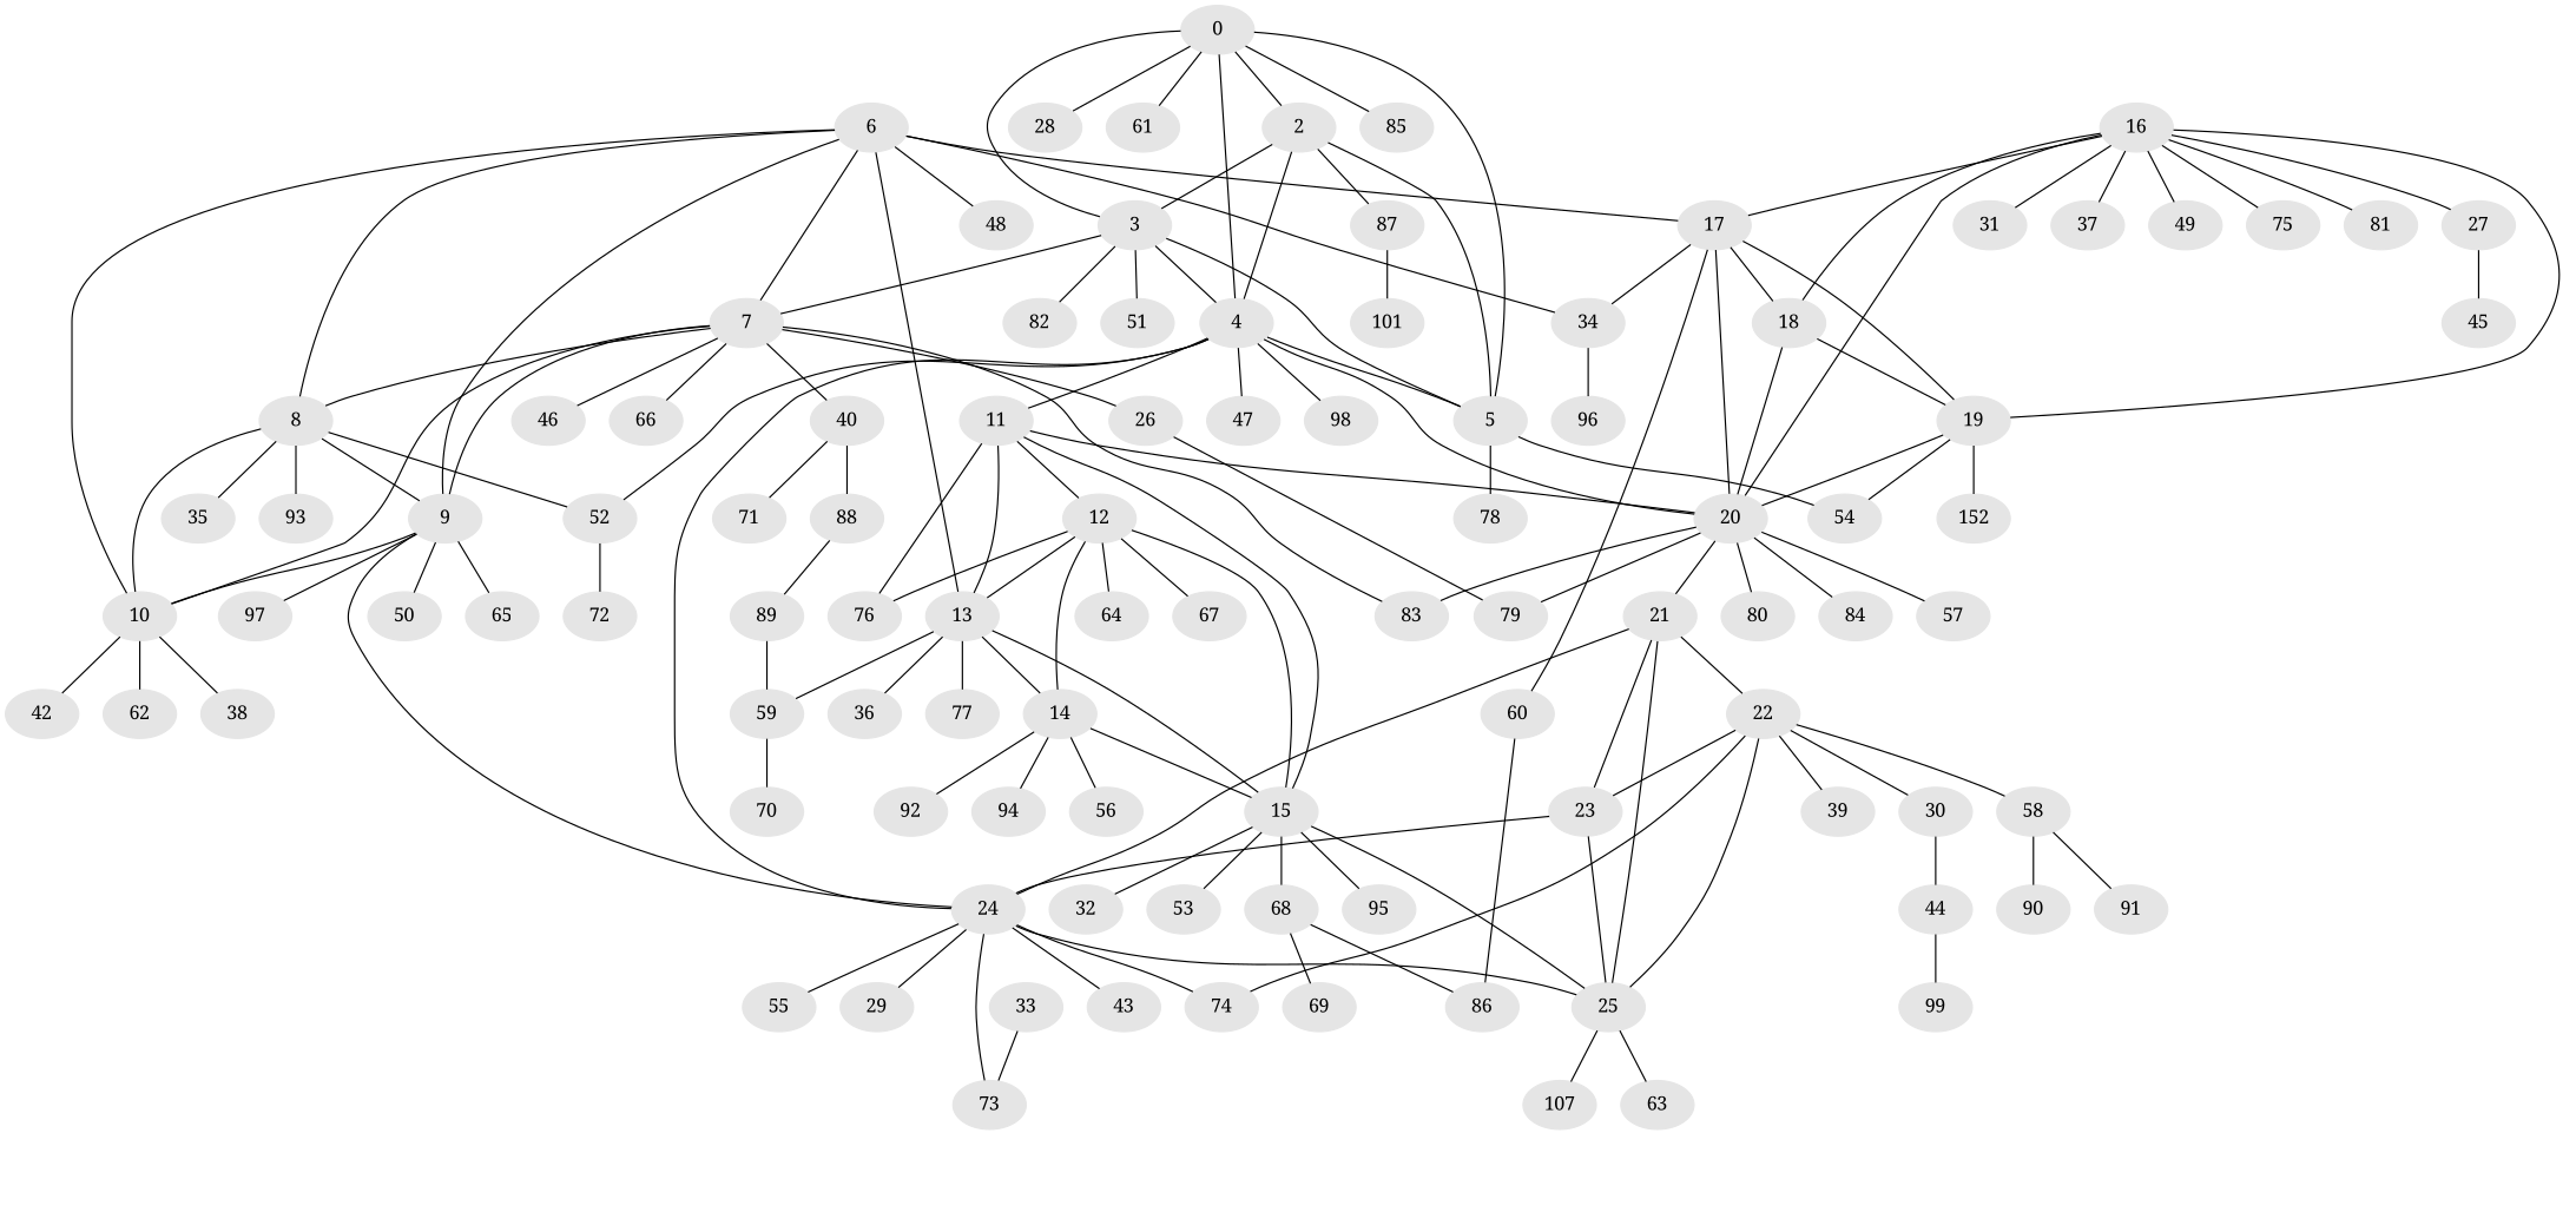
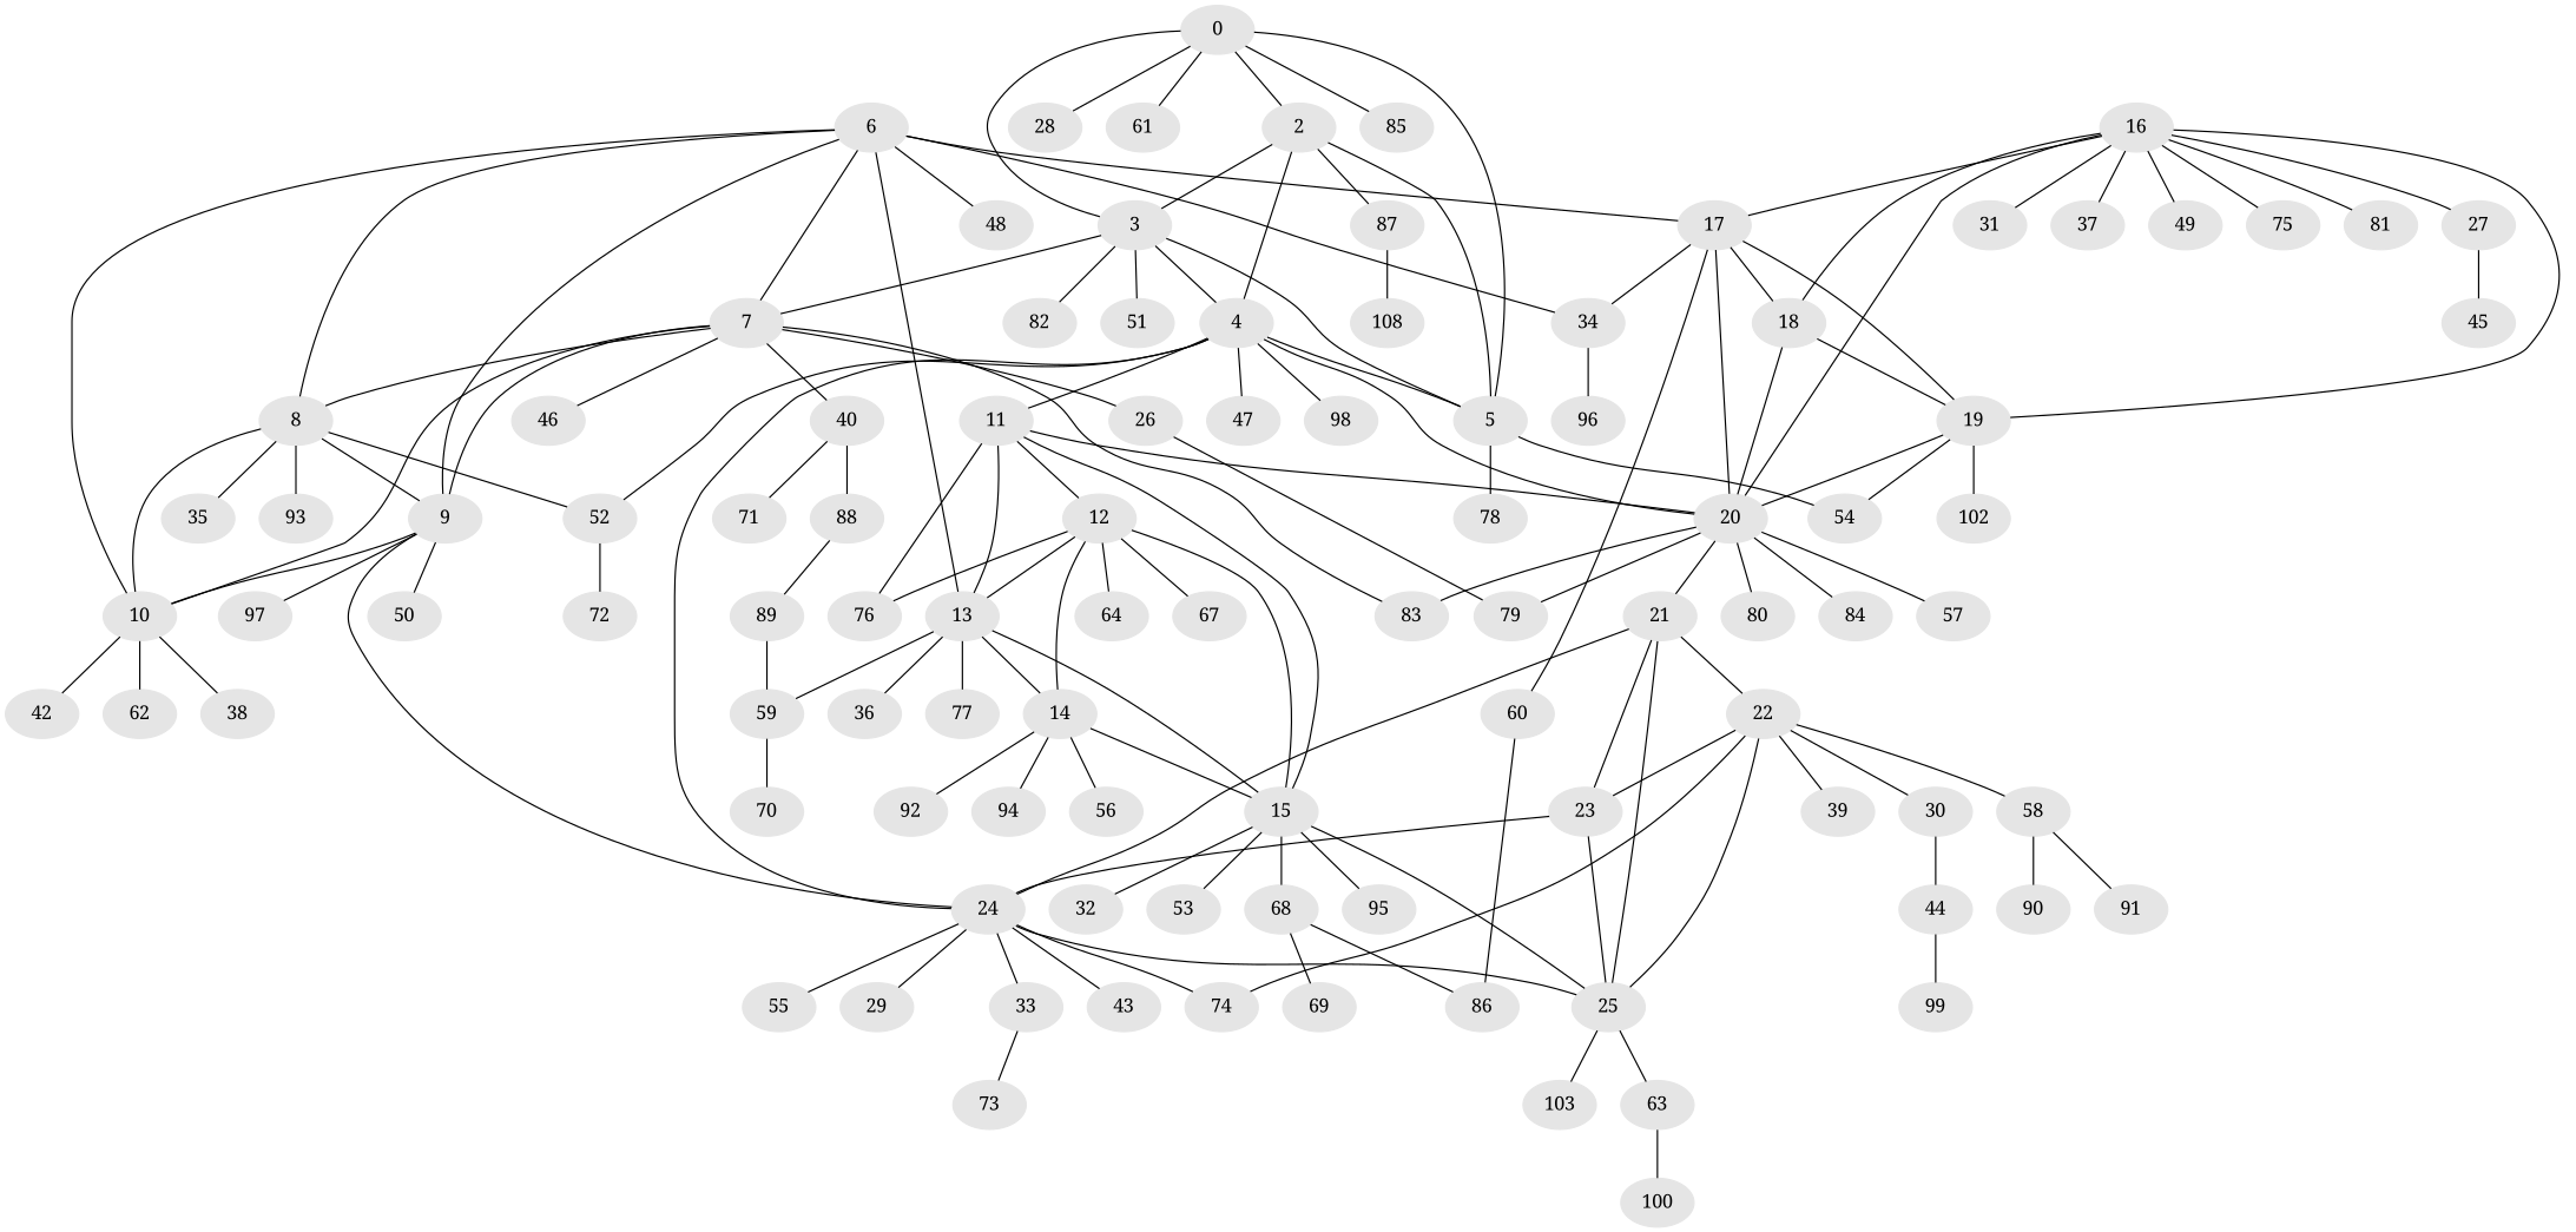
  graph {
    fontname="Noto Serif"
    node [color=gray90 fontname="Noto Serif" style=filled]
    edge [fontname="Noto Serif"]
    n1 [label=0]
    2
    3
    4
    5
    28
    61
    85
    87
    7
    51
    82
    11
    20
    24
    47
    52
    98
    78
    54
-   101
+   101 [label=108]
    8
    9
    10
    26
    40
    46
-   66
    83
    13
    12
    15
    76
    57
    21
    79
    80
    84
    25
    29
    33
    43
    55
    74
    72
    6
    17
    34
    48
    35
    93
    50
-   65
    97
    38
    42
    62
    14
    36
    59
    77
    18
    19
    60
    96
    71
    88
    64
    67
    56
    92
    94
    32
    53
    68
    95
    70
    63
-   103 [label=107]
+   103
    86
    69
    16
    27
    31
    37
    49
    75
    81
-   102 [label=152]
+   102
    45
    22
    23
    30
    39
    58
    44
    90
    91
    73
+   100
    99
    89
    n1 -- 2
    n1 -- 3
-   n1 -- 4
    n1 -- 5
    n1 -- 28
    n1 -- 61
    n1 -- 85
    2 -- 3
    2 -- 4
    2 -- 5
    2 -- 87
    3 -- 4
    3 -- 5
    3 -- 7
    3 -- 51
    3 -- 82
    4 -- 5
    4 -- 11
    4 -- 20
    4 -- 24
    4 -- 47
    4 -- 52
    4 -- 98
    5 -- 78
    5 -- 54
    87 -- 101
    7 -- 8
    7 -- 9
    7 -- 10
    7 -- 26
    7 -- 40
    7 -- 46
-   7 -- 66
    7 -- 83
    11 -- 20
    11 -- 13
    11 -- 12
    11 -- 15
    11 -- 76
    20 -- 83
    20 -- 57
    20 -- 21
    20 -- 79
    20 -- 80
    20 -- 84
    24 -- 25
    24 -- 29
-   24 -- 73
+   24 -- 33
    24 -- 43
    24 -- 55
    24 -- 74
    52 -- 72
    8 -- 52
    8 -- 9
    8 -- 10
    8 -- 35
    8 -- 93
    9 -- 24
    9 -- 10
    9 -- 50
-   9 -- 65
    9 -- 97
    10 -- 38
    10 -- 42
    10 -- 62
    26 -- 79
    40 -- 71
    40 -- 88
    13 -- 15
    13 -- 14
    13 -- 36
    13 -- 59
    13 -- 77
    12 -- 13
    12 -- 15
    12 -- 76
    12 -- 14
    12 -- 64
    12 -- 67
    15 -- 25
    15 -- 32
    15 -- 53
    15 -- 68
    15 -- 95
    21 -- 24
    21 -- 25
    21 -- 22
    21 -- 23
    25 -- 63
    25 -- 103
    33 -- 73
    6 -- 7
    6 -- 8
    6 -- 9
    6 -- 10
    6 -- 13
    6 -- 17
    6 -- 34
    6 -- 48
    17 -- 20
    17 -- 34
    17 -- 18
    17 -- 19
    17 -- 60
    34 -- 96
    14 -- 15
    14 -- 56
    14 -- 92
    14 -- 94
    59 -- 70
    18 -- 20
    18 -- 19
    19 -- 20
    19 -- 54
    19 -- 102
    60 -- 86
    88 -- 89
    68 -- 86
    68 -- 69
+   63 -- 100
    16 -- 20
    16 -- 17
    16 -- 18
    16 -- 19
    16 -- 27
    16 -- 31
    16 -- 37
    16 -- 49
    16 -- 75
    16 -- 81
    27 -- 45
    22 -- 25
    22 -- 74
    22 -- 23
    22 -- 30
    22 -- 39
    22 -- 58
    23 -- 24
    23 -- 25
    30 -- 44
    58 -- 90
    58 -- 91
    44 -- 99
    89 -- 59
  }
